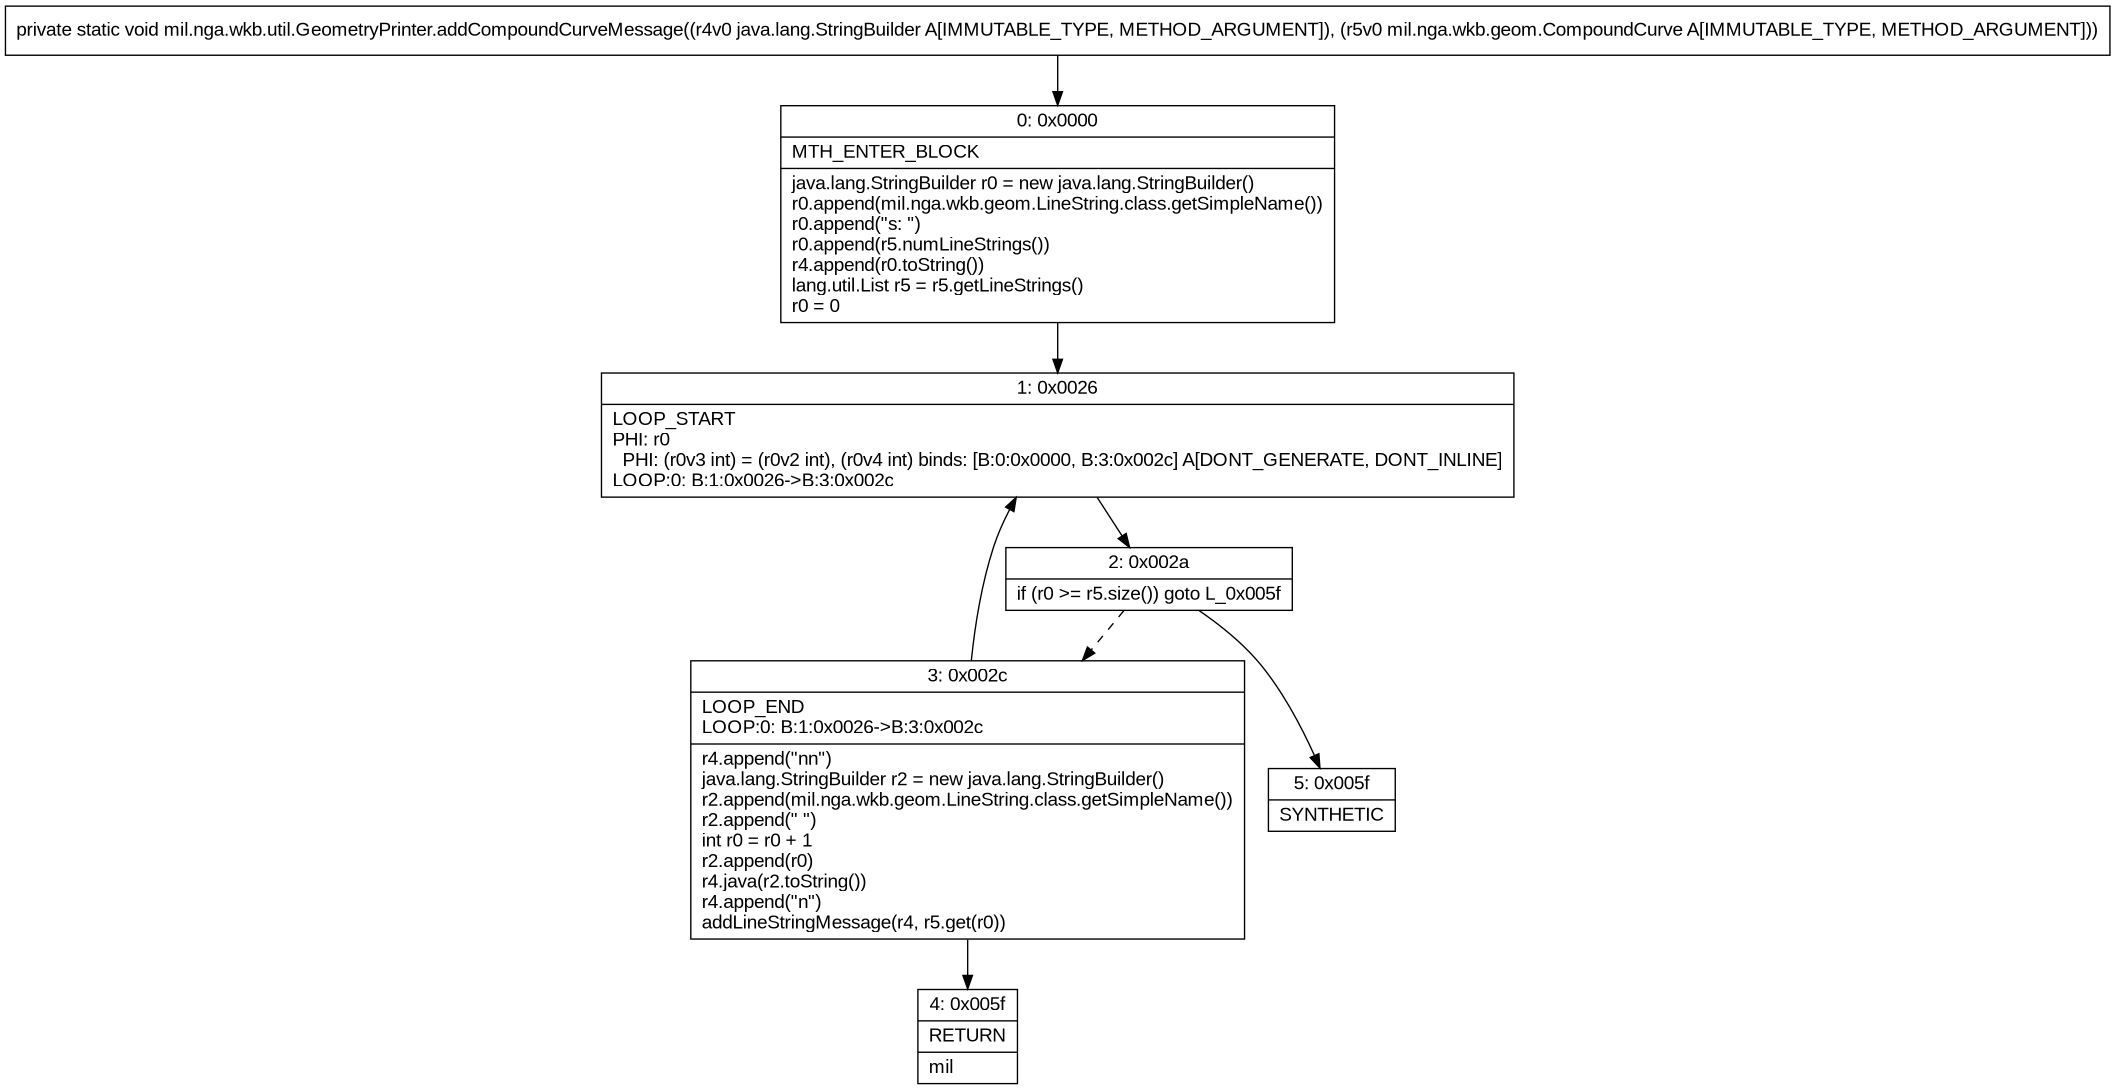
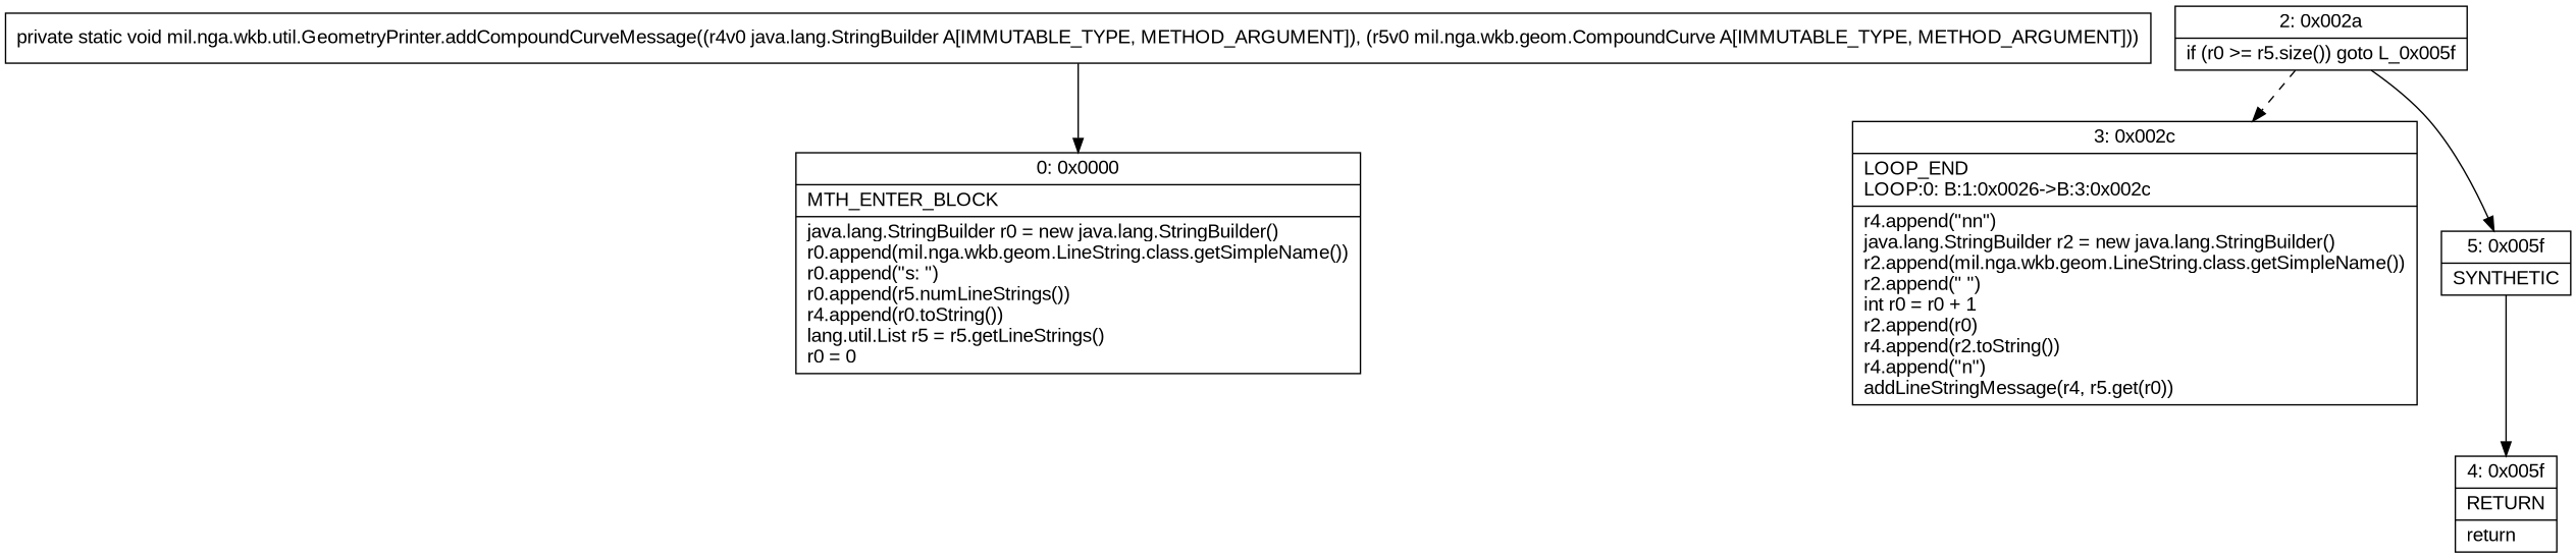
  digraph {
    fontname="Liberation Sans"
    node [fontname="Liberation Sans" shape=record]
    edge [fontname="Liberation Sans"]
    n1 [label="{0\:\ 0x0000|MTH_ENTER_BLOCK\l|java.lang.StringBuilder r0 = new java.lang.StringBuilder()\lr0.append(mil.nga.wkb.geom.LineString.class.getSimpleName())\lr0.append(\"s: \")\lr0.append(r5.numLineStrings())\lr4.append(r0.toString())\llang.util.List r5 = r5.getLineStrings()\lr0 = 0\l}"]
-   n2 [label="{1\:\ 0x0026|LOOP_START\lPHI: r0 \l  PHI: (r0v3 int) = (r0v2 int), (r0v4 int) binds: [B:0:0x0000, B:3:0x002c] A[DONT_GENERATE, DONT_INLINE]\lLOOP:0: B:1:0x0026\-\>B:3:0x002c\l}"]
    n3 [label="{2\:\ 0x002a|if (r0 \>= r5.size()) goto L_0x005f\l}"]
-   n4 [label="{3\:\ 0x002c|LOOP_END\lLOOP:0: B:1:0x0026\-\>B:3:0x002c\l|r4.append(\"nn\")\ljava.lang.StringBuilder r2 = new java.lang.StringBuilder()\lr2.append(mil.nga.wkb.geom.LineString.class.getSimpleName())\lr2.append(\" \")\lint r0 = r0 + 1\lr2.append(r0)\lr4.java(r2.toString())\lr4.append(\"n\")\laddLineStringMessage(r4, r5.get(r0))\l}"]
+   n4 [label="{3\:\ 0x002c|LOOP_END\lLOOP:0: B:1:0x0026\-\>B:3:0x002c\l|r4.append(\"nn\")\ljava.lang.StringBuilder r2 = new java.lang.StringBuilder()\lr2.append(mil.nga.wkb.geom.LineString.class.getSimpleName())\lr2.append(\" \")\lint r0 = r0 + 1\lr2.append(r0)\lr4.append(r2.toString())\lr4.append(\"n\")\laddLineStringMessage(r4, r5.get(r0))\l}"]
    n5 [label="{5\:\ 0x005f|SYNTHETIC\l}"]
-   n6 [label="{4\:\ 0x005f|RETURN\l|mil\l}"]
+   n6 [label="{4\:\ 0x005f|RETURN\l|return\l}"]
    n7 [label="{private static void mil.nga.wkb.util.GeometryPrinter.addCompoundCurveMessage((r4v0 java.lang.StringBuilder A[IMMUTABLE_TYPE, METHOD_ARGUMENT]), (r5v0 mil.nga.wkb.geom.CompoundCurve A[IMMUTABLE_TYPE, METHOD_ARGUMENT])) }"]
-   n1 -> n2
-   n2 -> n3
    n3 -> n4 [style=dashed]
    n3 -> n5
-   n4 -> n2
-   n4 -> n6
+   n5 -> n6
    n7 -> n1
  }
